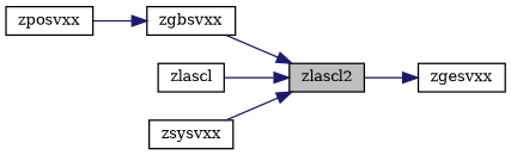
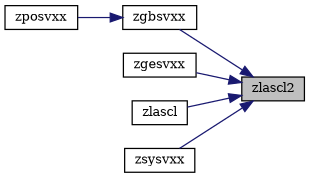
  digraph {
    fontname="DejaVu Serif"
    rankdir=RL
    node [color=black fillcolor=white fontname="DejaVu Serif" fontsize=10 shape=record style=filled]
    edge [color=midnightblue dir=back fontname="DejaVu Serif" fontsize=10 labelfontname=Helvetica labelfontsize=10 style=solid]
    n1 [fillcolor=grey75 fontcolor=black height=0.2 label=zlascl2 width=0.4]
    n2 [height=0.2 label=zgbsvxx width=0.4]
    n3 [height=0.2 label=zgesvxx width=0.4]
    n4 [height=0.2 label=zlascl width=0.4]
    n5 [height=0.2 label=zsysvxx width=0.4]
    n6 [height=0.2 label=zposvxx width=0.4]
    n1 -> n2
-   n3 -> n1
+   n1 -> n3
    n1 -> n4
    n1 -> n5
    n2 -> n6
  }
